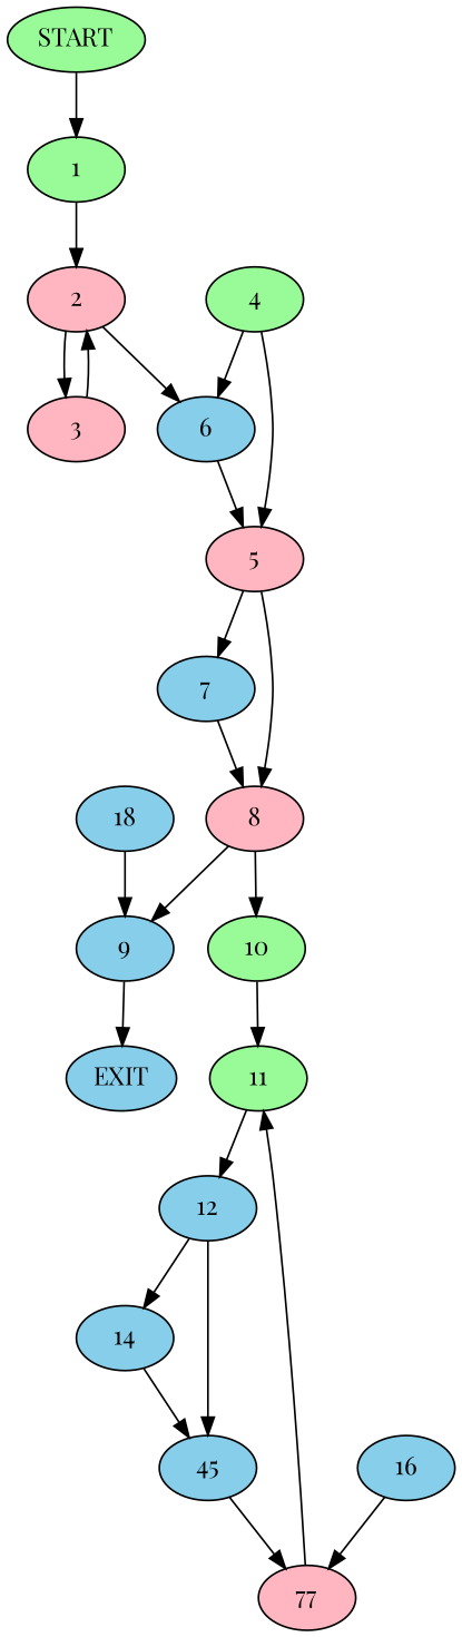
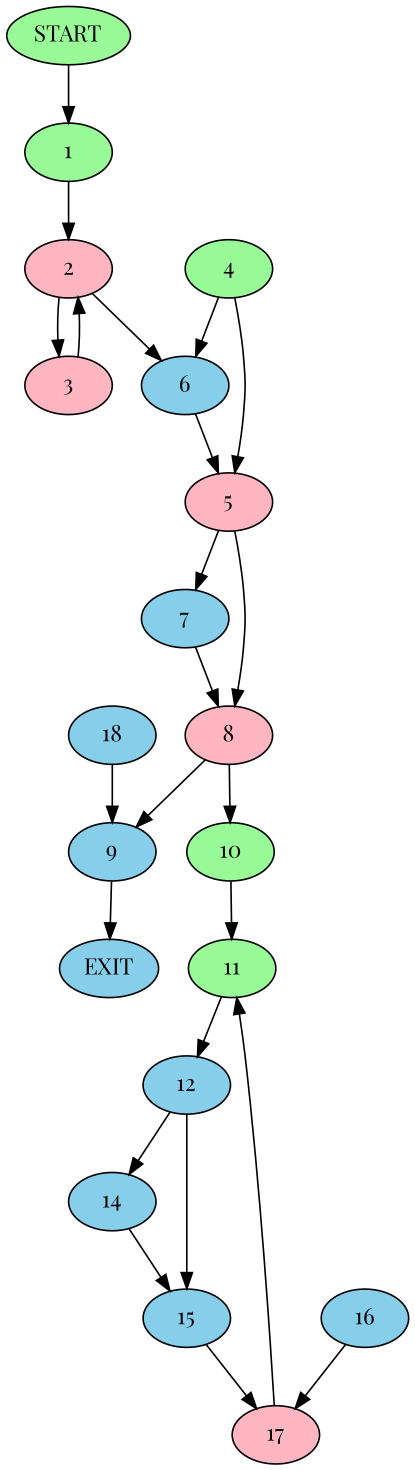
  digraph {
    fontname="Playfair Display"
    node [fillcolor=skyblue fontname="Playfair Display" style=filled]
    edge [fontname="Playfair Display"]
    n1 [fillcolor=palegreen label=START]
    1 [fillcolor=palegreen]
    2 [fillcolor=lightpink]
    18
    9
    n6 [label=EXIT]
    3 [fillcolor=lightpink]
    6
    4 [fillcolor=palegreen]
    5 [fillcolor=lightpink]
    7
    8 [fillcolor=lightpink]
    10 [fillcolor=palegreen]
    11 [fillcolor=palegreen]
    12
    14
-   15 [label=45]
-   17 [fillcolor=lightpink label=77]
+   15
+   17 [fillcolor=lightpink]
    16
    n1 -> 1
    1 -> 2
    2 -> 3
    2 -> 6
    18 -> 9
    9 -> n6
    3 -> 2
    6 -> 5
    4 -> 6
    4 -> 5
    5 -> 7
    5 -> 8
    7 -> 8
    8 -> 9
    8 -> 10
    10 -> 11
    11 -> 12
    12 -> 14
    12 -> 15
    14 -> 15
    15 -> 17
    17 -> 11
    16 -> 17
  }
